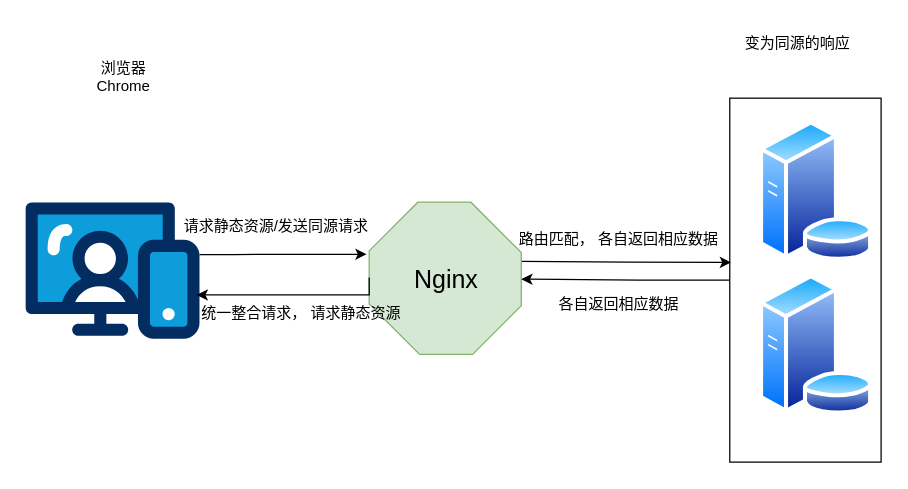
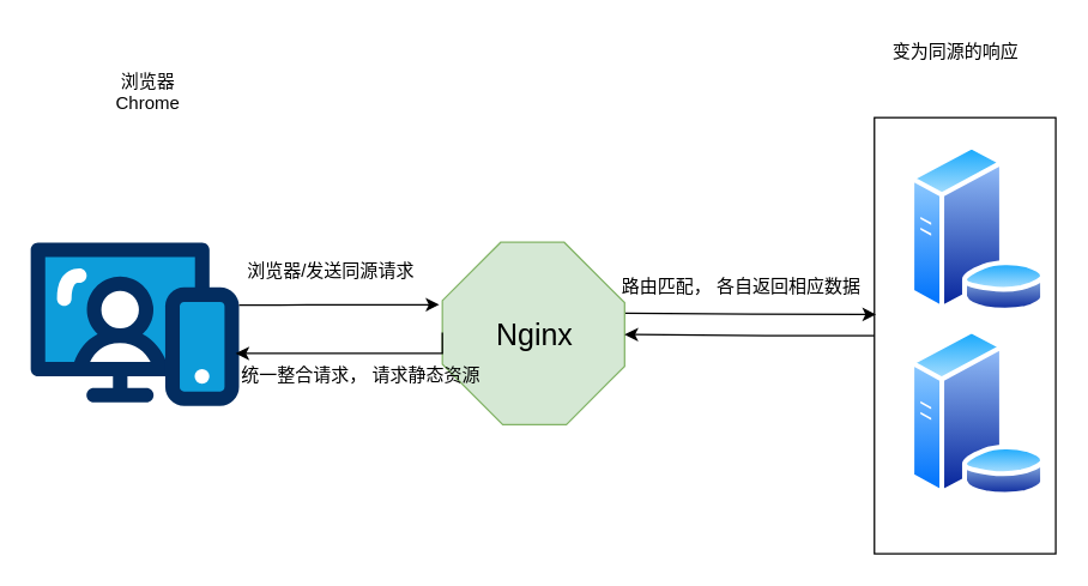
  <mxCell id="0" />
  <mxCell id="1" parent="0" />
  <mxCell id="2" value="" style="verticalLabelPosition=bottom;aspect=fixed;html=1;shape=mxgraph.salesforce.web;" vertex="1" parent="1"><mxGeometry x="20" y="161" width="139" height="109.81" as="geometry" /></mxCell>
  <mxCell id="3" style="edgeStyle=orthogonalEdgeStyle;rounded=0;orthogonalLoop=1;jettySize=auto;html=1;exitX=0;exitY=0;exitDx=100;exitDy=102.0;exitPerimeter=0;entryX=0;entryY=0.5;entryDx=0;entryDy=0;" edge="1" parent="1"><mxGeometry relative="1" as="geometry"><mxPoint x="416.311" y="208.537" as="sourcePoint" /><mxPoint x="584" y="209.33" as="targetPoint" /></mxGeometry></mxCell>
  <mxCell id="4" value="" style="whiteSpace=wrap;html=1;shape=mxgraph.basic.octagon2;align=center;verticalAlign=middle;dx=15;rotation=-45;fillColor=#d5e8d4;strokeColor=#82b366;" vertex="1" parent="1"><mxGeometry x="298" y="163.5" width="115" height="117" as="geometry" /></mxCell>
  <mxCell id="5" value="Nginx" style="text;html=1;align=center;verticalAlign=middle;resizable=0;points=[];autosize=1;strokeColor=none;fillColor=none;fontSize=20;" vertex="1" parent="1"><mxGeometry x="321" y="204" width="69" height="36" as="geometry" /></mxCell>
  <mxCell id="6" value="" style="image;aspect=fixed;perimeter=ellipsePerimeter;html=1;align=center;shadow=0;dashed=0;spacingTop=3;image=img/lib/active_directory/database_server.svg;" vertex="1" parent="1"><mxGeometry x="606" y="96" width="92.25" height="112.5" as="geometry" /></mxCell>
  <mxCell id="7" value="浏览器&lt;div&gt;Chrome&lt;/div&gt;" style="text;html=1;align=center;verticalAlign=middle;resizable=0;points=[];autosize=1;strokeColor=none;fillColor=none;" vertex="1" parent="1"><mxGeometry x="67.52" y="40" width="61" height="41" as="geometry" /></mxCell>
  <mxCell id="8" value="变为同源的响应&lt;div&gt;&lt;br&gt;&lt;/div&gt;" style="text;html=1;align=center;verticalAlign=middle;resizable=0;points=[];autosize=1;strokeColor=none;fillColor=none;" vertex="1" parent="1"><mxGeometry x="604" y="20" width="66" height="41" as="geometry" /></mxCell>
  <mxCell id="9" value="" style="image;aspect=fixed;perimeter=ellipsePerimeter;html=1;align=center;shadow=0;dashed=0;spacingTop=3;image=img/lib/active_directory/database_server.svg;" vertex="1" parent="1"><mxGeometry x="606" y="219" width="92.25" height="112.5" as="geometry" /></mxCell>
  <mxCell id="10" value="" style="rounded=0;whiteSpace=wrap;html=1;fillColor=none;" vertex="1" parent="1"><mxGeometry x="583" y="78" width="121" height="291" as="geometry" /></mxCell>
  <mxCell id="11" style="edgeStyle=orthogonalEdgeStyle;rounded=0;orthogonalLoop=1;jettySize=auto;html=1;exitX=0;exitY=0.5;exitDx=0;exitDy=0;entryX=0;entryY=0;entryDx=100;entryDy=102.0;entryPerimeter=0;" edge="1" parent="1" source="10" target="4"><mxGeometry relative="1" as="geometry" /></mxCell>
  <mxCell id="12" style="edgeStyle=orthogonalEdgeStyle;rounded=0;orthogonalLoop=1;jettySize=auto;html=1;entryX=0.231;entryY=0.004;entryDx=0;entryDy=0;entryPerimeter=0;" edge="1" parent="1" source="2" target="4"><mxGeometry relative="1" as="geometry"><Array as="points"><mxPoint x="186" y="203" /><mxPoint x="186" y="203" /></Array></mxGeometry></mxCell>
  <mxCell id="13" style="edgeStyle=orthogonalEdgeStyle;rounded=0;orthogonalLoop=1;jettySize=auto;html=1;entryX=0.984;entryY=0.678;entryDx=0;entryDy=0;entryPerimeter=0;exitX=0;exitY=0;exitDx=15;exitDy=15;exitPerimeter=0;" edge="1" parent="1" source="4" target="2"><mxGeometry relative="1" as="geometry"><Array as="points"><mxPoint x="295" y="235" /></Array></mxGeometry></mxCell>
- <mxCell id="14" value="请求静态资源/发送同源请求" style="text;html=1;align=center;verticalAlign=middle;resizable=0;points=[];autosize=1;strokeColor=none;fillColor=none;" vertex="1" parent="1"><mxGeometry x="137" y="168" width="165" height="26" as="geometry" /></mxCell>
+ <mxCell id="14" value="浏览器/发送同源请求" style="text;html=1;align=center;verticalAlign=middle;resizable=0;points=[];autosize=1;strokeColor=none;fillColor=none;" vertex="1" parent="1"><mxGeometry x="137" y="168" width="165" height="26" as="geometry" /></mxCell>
  <mxCell id="15" value="路由匹配， 各自返回相应数据" style="text;html=1;align=center;verticalAlign=middle;resizable=0;points=[];autosize=1;strokeColor=none;fillColor=none;" vertex="1" parent="1"><mxGeometry x="381" y="178" width="225" height="26" as="geometry" /></mxCell>
  <mxCell id="16" value="统一整合请求， 请求静态资源" style="text;html=1;align=center;verticalAlign=middle;resizable=0;points=[];autosize=1;strokeColor=none;fillColor=none;" vertex="1" parent="1"><mxGeometry x="145" y="237" width="189" height="26" as="geometry" /></mxCell>
- <mxCell id="17" value="各自返回相应数据" style="text;html=1;align=center;verticalAlign=middle;resizable=0;points=[];autosize=1;strokeColor=none;fillColor=none;" vertex="1" parent="1"><mxGeometry x="436.5" y="230" width="114" height="26" as="geometry" /></mxCell>
